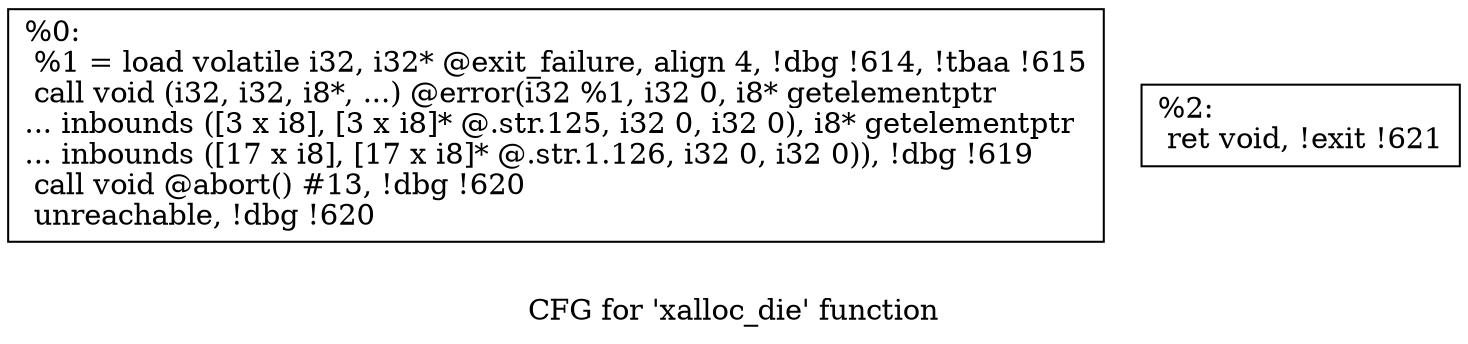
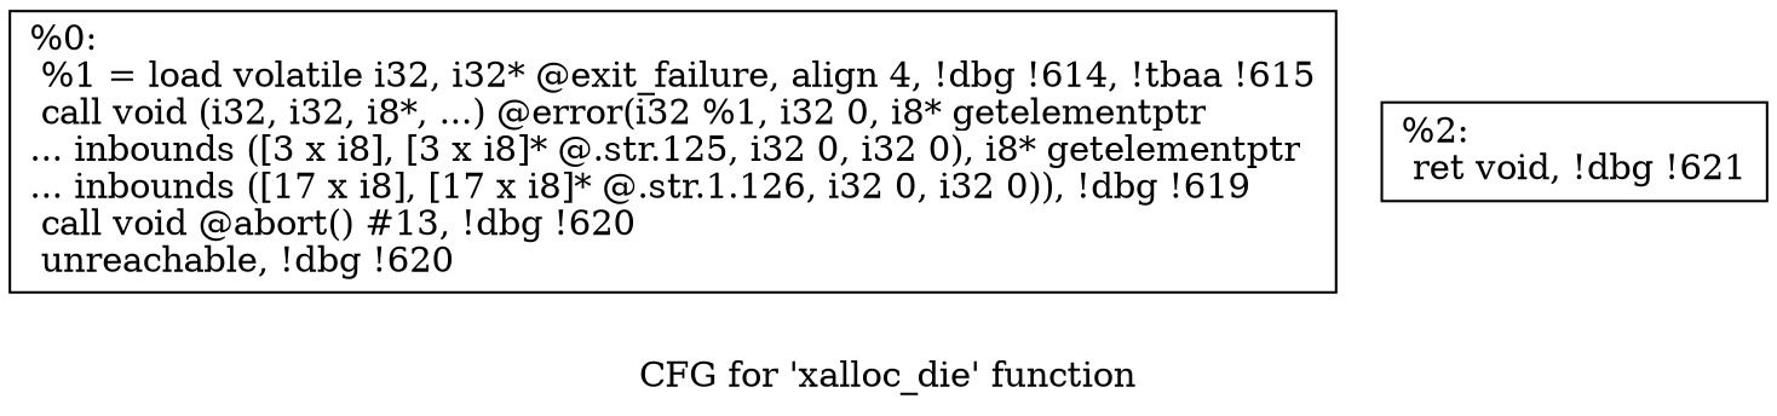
  digraph {
    label="CFG for 'xalloc_die' function"
    node [shape=record]
    n1 [label="{%0:\l  %1 = load volatile i32, i32* @exit_failure, align 4, !dbg !614, !tbaa !615\l  call void (i32, i32, i8*, ...) @error(i32 %1, i32 0, i8* getelementptr\l... inbounds ([3 x i8], [3 x i8]* @.str.125, i32 0, i32 0), i8* getelementptr\l... inbounds ([17 x i8], [17 x i8]* @.str.1.126, i32 0, i32 0)), !dbg !619\l  call void @abort() #13, !dbg !620\l  unreachable, !dbg !620\l}"]
-   n2 [label="{%2:                                                  \l  ret void, !exit !621\l}"]
+   n2 [label="{%2:                                                  \l  ret void, !dbg !621\l}"]
  }
